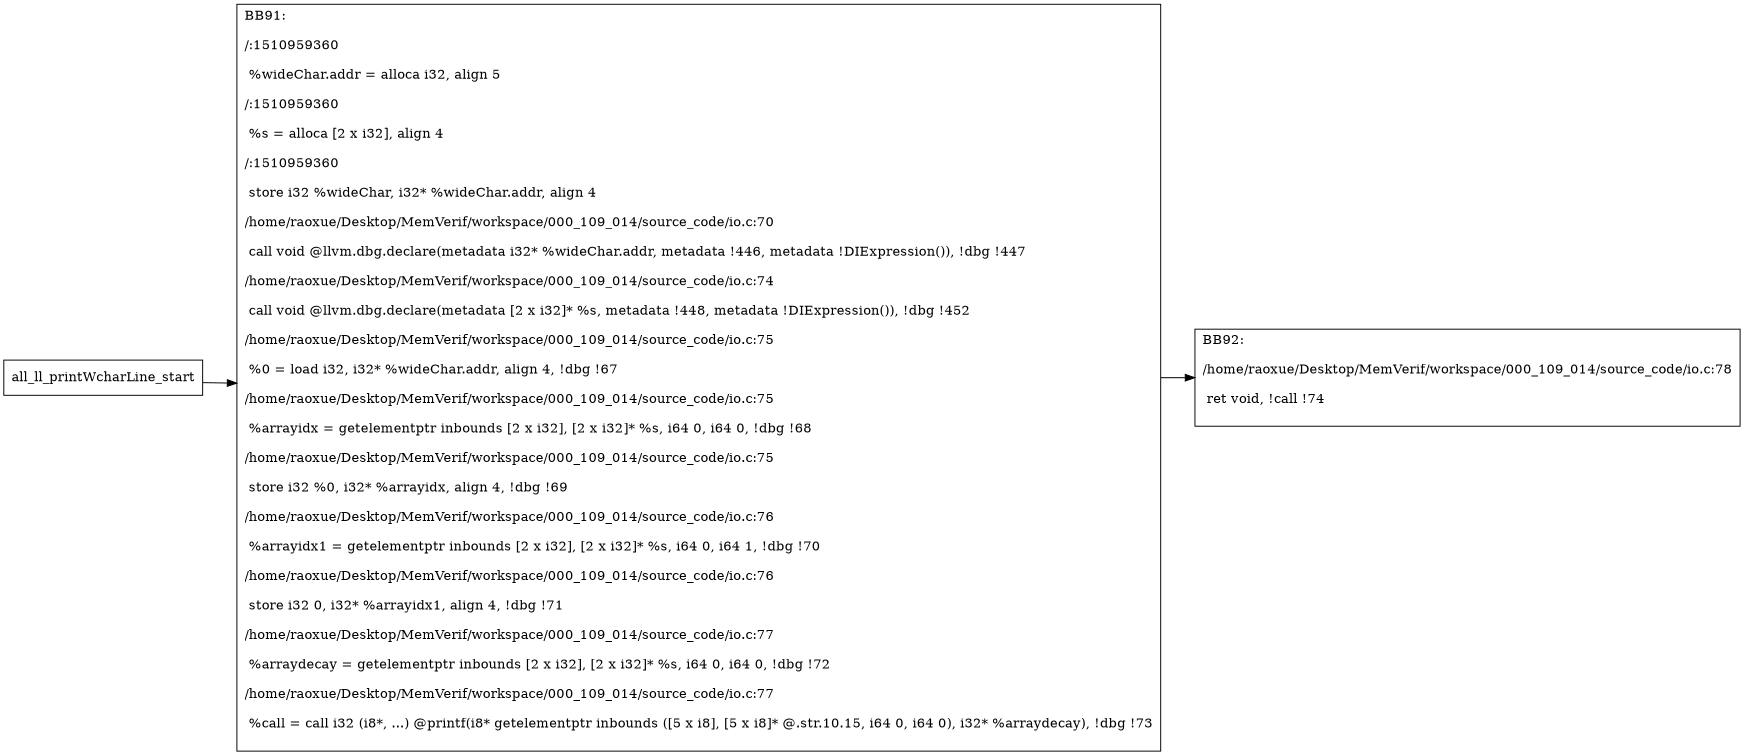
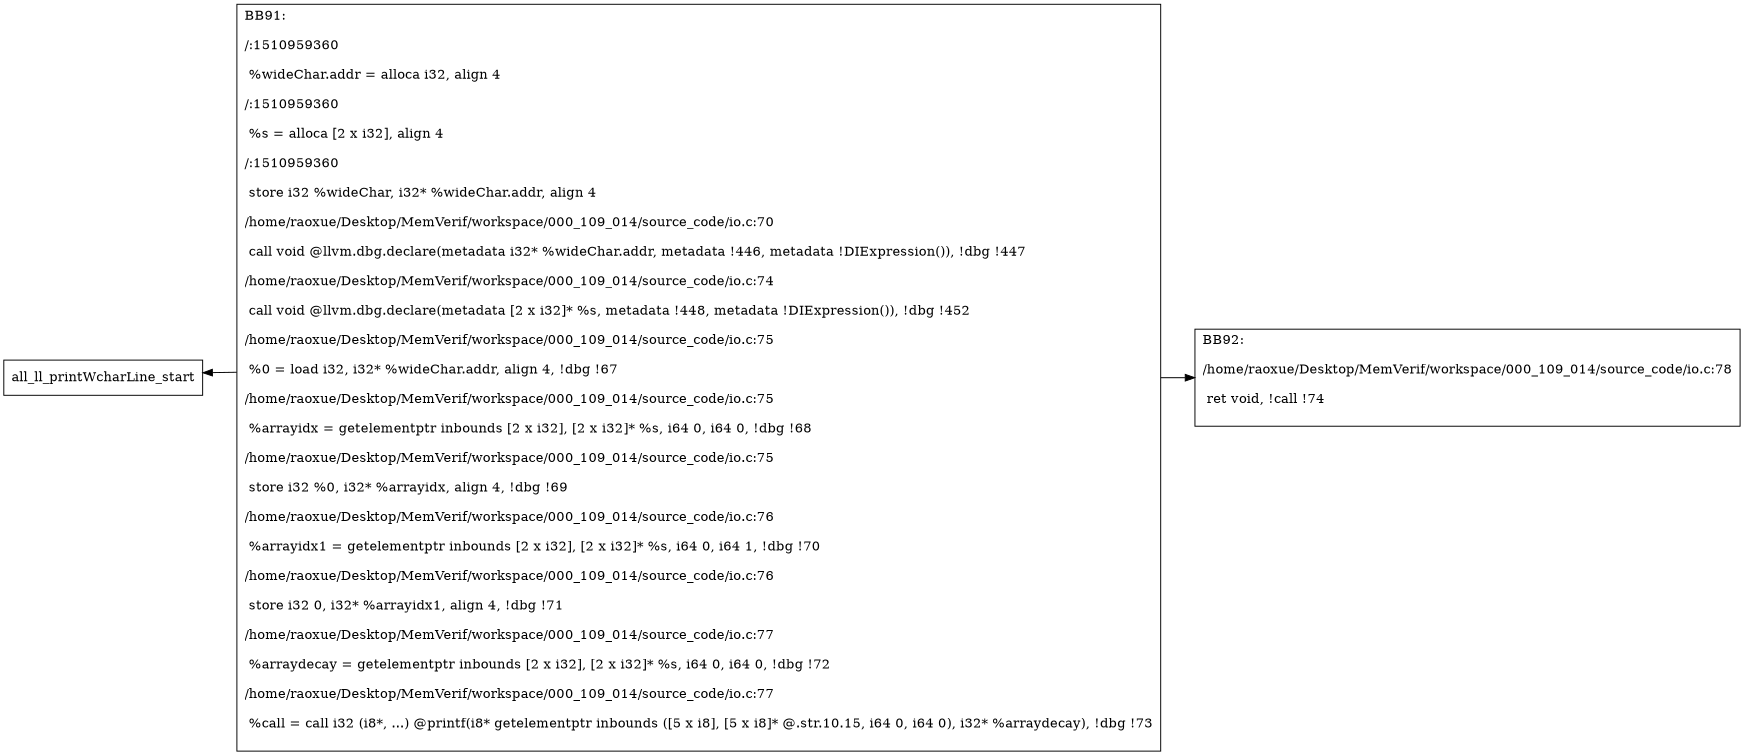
  digraph {
    rankdir=LR
    node [shape=record]
    n1 [label="{all_ll_printWcharLine_start}"]
-   n2 [label="{BB91:\l\l/:1510959360\l\n  %wideChar.addr = alloca i32, align 5\l\n/:1510959360\l\n  %s = alloca [2 x i32], align 4\l\n/:1510959360\l\n  store i32 %wideChar, i32* %wideChar.addr, align 4\l\n/home/raoxue/Desktop/MemVerif/workspace/000_109_014/source_code/io.c:70\l\n  call void @llvm.dbg.declare(metadata i32* %wideChar.addr, metadata !446, metadata !DIExpression()), !dbg !447\l\n/home/raoxue/Desktop/MemVerif/workspace/000_109_014/source_code/io.c:74\l\n  call void @llvm.dbg.declare(metadata [2 x i32]* %s, metadata !448, metadata !DIExpression()), !dbg !452\l\n/home/raoxue/Desktop/MemVerif/workspace/000_109_014/source_code/io.c:75\l\n  %0 = load i32, i32* %wideChar.addr, align 4, !dbg !67\l\n/home/raoxue/Desktop/MemVerif/workspace/000_109_014/source_code/io.c:75\l\n  %arrayidx = getelementptr inbounds [2 x i32], [2 x i32]* %s, i64 0, i64 0, !dbg !68\l\n/home/raoxue/Desktop/MemVerif/workspace/000_109_014/source_code/io.c:75\l\n  store i32 %0, i32* %arrayidx, align 4, !dbg !69\l\n/home/raoxue/Desktop/MemVerif/workspace/000_109_014/source_code/io.c:76\l\n  %arrayidx1 = getelementptr inbounds [2 x i32], [2 x i32]* %s, i64 0, i64 1, !dbg !70\l\n/home/raoxue/Desktop/MemVerif/workspace/000_109_014/source_code/io.c:76\l\n  store i32 0, i32* %arrayidx1, align 4, !dbg !71\l\n/home/raoxue/Desktop/MemVerif/workspace/000_109_014/source_code/io.c:77\l\n  %arraydecay = getelementptr inbounds [2 x i32], [2 x i32]* %s, i64 0, i64 0, !dbg !72\l\n/home/raoxue/Desktop/MemVerif/workspace/000_109_014/source_code/io.c:77\l\n  %call = call i32 (i8*, ...) @printf(i8* getelementptr inbounds ([5 x i8], [5 x i8]* @.str.10.15, i64 0, i64 0), i32* %arraydecay), !dbg !73\l\n}"]
+   n2 [label="{BB91:\l\l/:1510959360\l\n  %wideChar.addr = alloca i32, align 4\l\n/:1510959360\l\n  %s = alloca [2 x i32], align 4\l\n/:1510959360\l\n  store i32 %wideChar, i32* %wideChar.addr, align 4\l\n/home/raoxue/Desktop/MemVerif/workspace/000_109_014/source_code/io.c:70\l\n  call void @llvm.dbg.declare(metadata i32* %wideChar.addr, metadata !446, metadata !DIExpression()), !dbg !447\l\n/home/raoxue/Desktop/MemVerif/workspace/000_109_014/source_code/io.c:74\l\n  call void @llvm.dbg.declare(metadata [2 x i32]* %s, metadata !448, metadata !DIExpression()), !dbg !452\l\n/home/raoxue/Desktop/MemVerif/workspace/000_109_014/source_code/io.c:75\l\n  %0 = load i32, i32* %wideChar.addr, align 4, !dbg !67\l\n/home/raoxue/Desktop/MemVerif/workspace/000_109_014/source_code/io.c:75\l\n  %arrayidx = getelementptr inbounds [2 x i32], [2 x i32]* %s, i64 0, i64 0, !dbg !68\l\n/home/raoxue/Desktop/MemVerif/workspace/000_109_014/source_code/io.c:75\l\n  store i32 %0, i32* %arrayidx, align 4, !dbg !69\l\n/home/raoxue/Desktop/MemVerif/workspace/000_109_014/source_code/io.c:76\l\n  %arrayidx1 = getelementptr inbounds [2 x i32], [2 x i32]* %s, i64 0, i64 1, !dbg !70\l\n/home/raoxue/Desktop/MemVerif/workspace/000_109_014/source_code/io.c:76\l\n  store i32 0, i32* %arrayidx1, align 4, !dbg !71\l\n/home/raoxue/Desktop/MemVerif/workspace/000_109_014/source_code/io.c:77\l\n  %arraydecay = getelementptr inbounds [2 x i32], [2 x i32]* %s, i64 0, i64 0, !dbg !72\l\n/home/raoxue/Desktop/MemVerif/workspace/000_109_014/source_code/io.c:77\l\n  %call = call i32 (i8*, ...) @printf(i8* getelementptr inbounds ([5 x i8], [5 x i8]* @.str.10.15, i64 0, i64 0), i32* %arraydecay), !dbg !73\l\n}"]
    n3 [label="{BB92:\l\l/home/raoxue/Desktop/MemVerif/workspace/000_109_014/source_code/io.c:78\l\n  ret void, !call !74\l\n}"]
-   n1 -> n2
+   n2 -> n1
    n2 -> n3
  }
